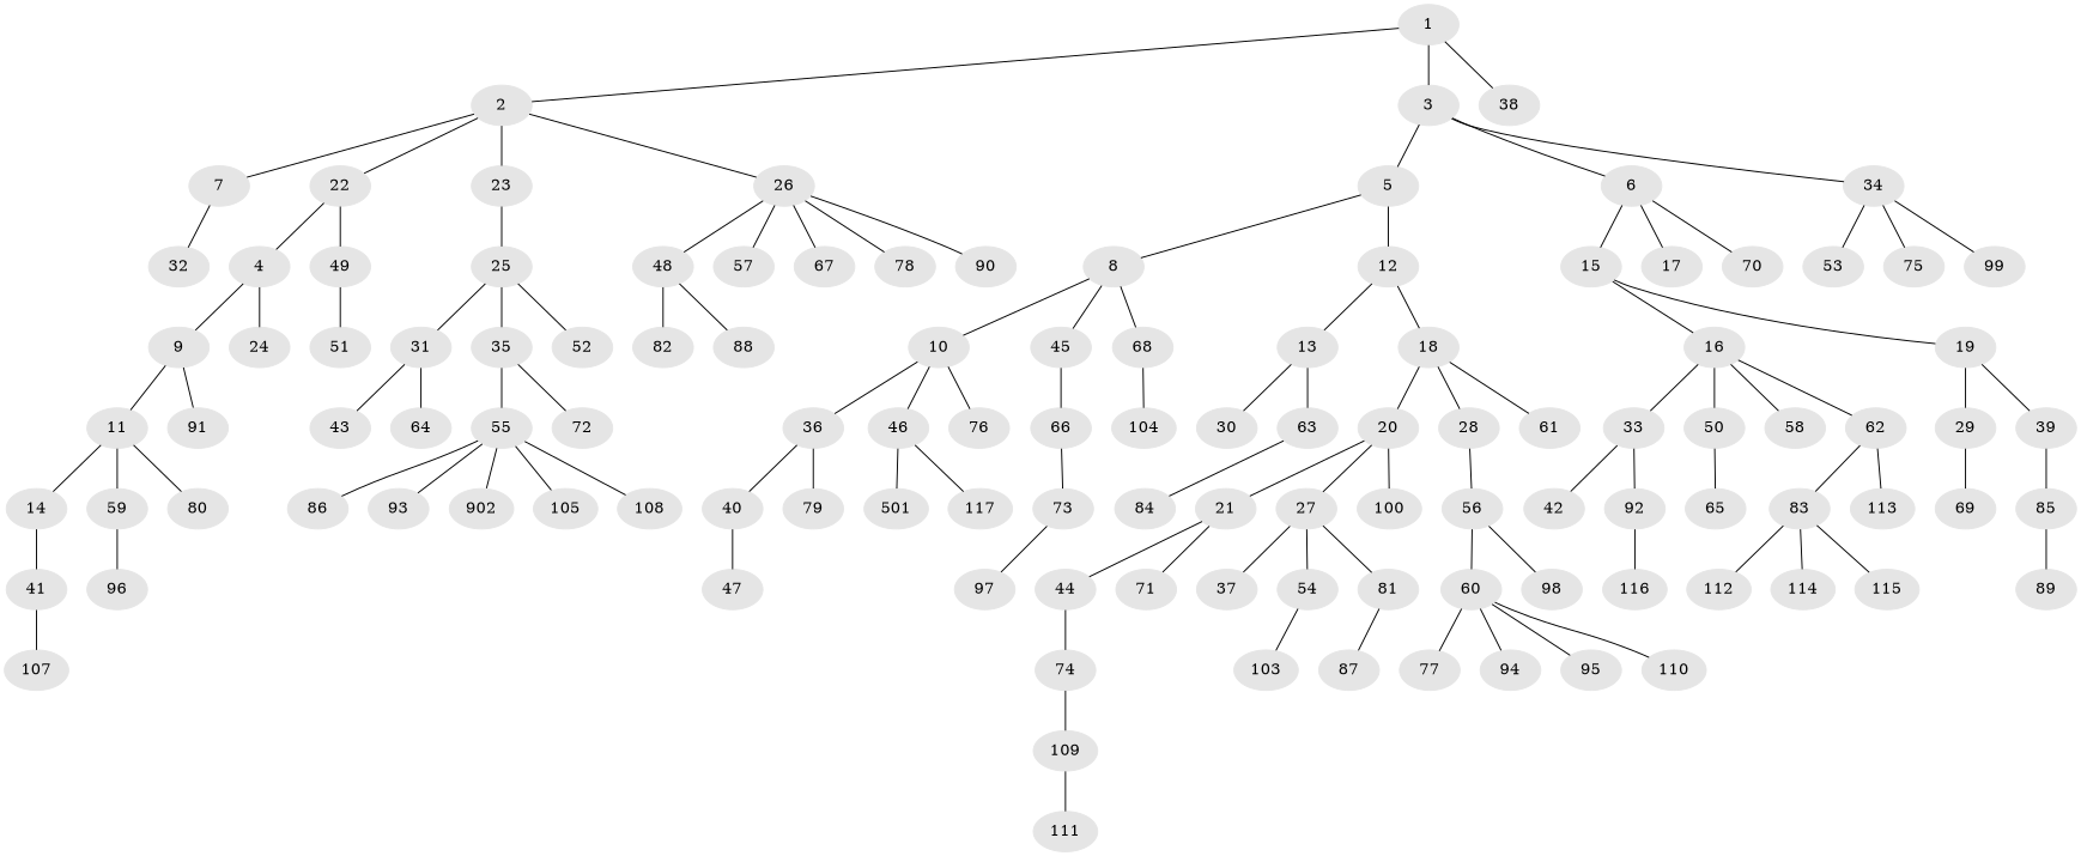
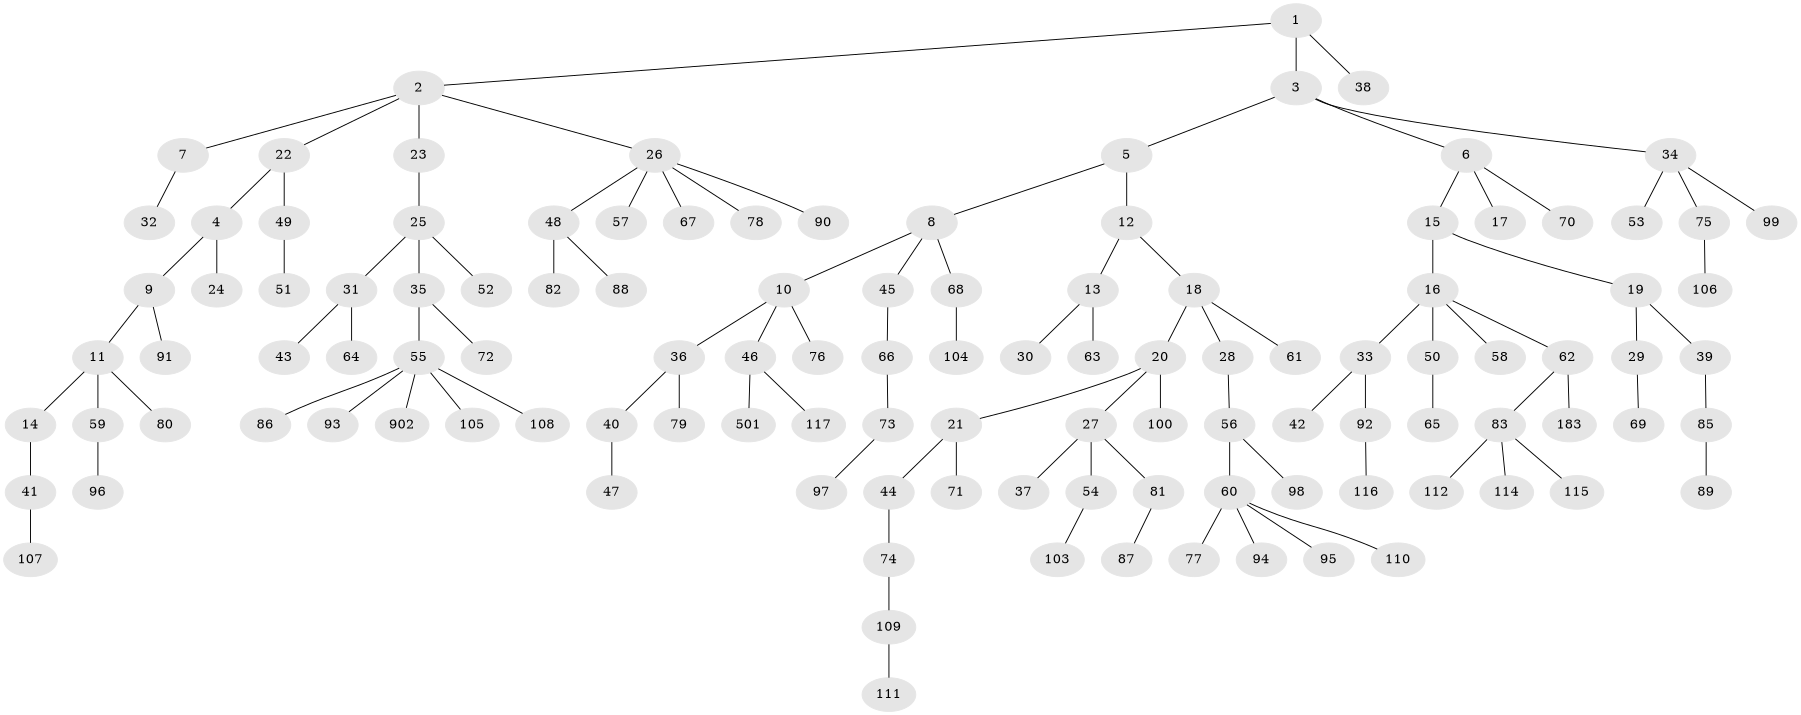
  graph {
    node [color=gray90 style=filled]
    1
    2
    3
    38
    7
    22
    23
    26
    5
    6
    34
    4
    9
    24
    32
    49
    25
    48
    57
    67
    78
    90
    8
    12
    15
    17
    70
    53
    75
    99
    11
    91
    10
    45
    68
    13
    18
    16
    19
    36
    46
    76
    66
    104
    14
    59
    80
    40
    79
    n50 [label=501]
    117
    41
    96
    30
    63
    20
    28
    61
-   84
    107
    33
    50
    58
    62
    29
    39
    42
    92
    65
    83
-   113
+   113 [label=183]
    21
    27
    100
    56
    69
    85
    44
    71
    37
    54
    81
    74
    51
    31
    35
    52
    43
    64
    55
    72
    82
    88
    103
    87
    60
    98
+   106
    86
    93
    n101 [label=902]
    105
    108
    47
    89
    109
    73
    116
    77
    94
    95
    110
    112
    114
    115
    97
    111
    1 -- 2
    1 -- 3
    1 -- 38
    2 -- 7
    2 -- 22
    2 -- 23
    2 -- 26
    3 -- 5
    3 -- 6
    3 -- 34
    7 -- 32
    22 -- 4
    22 -- 49
    23 -- 25
    26 -- 48
    26 -- 57
    26 -- 67
    26 -- 78
    26 -- 90
    5 -- 8
    5 -- 12
    6 -- 15
    6 -- 17
    6 -- 70
    34 -- 53
    34 -- 75
    34 -- 99
    4 -- 9
    4 -- 24
    9 -- 11
    9 -- 91
    49 -- 51
    25 -- 31
    25 -- 35
    25 -- 52
    48 -- 82
    48 -- 88
    8 -- 10
    8 -- 45
    8 -- 68
    12 -- 13
    12 -- 18
    15 -- 16
    15 -- 19
+   75 -- 106
    11 -- 14
    11 -- 59
    11 -- 80
    10 -- 36
    10 -- 46
    10 -- 76
    45 -- 66
    68 -- 104
    13 -- 30
    13 -- 63
    18 -- 20
    18 -- 28
    18 -- 61
    16 -- 33
    16 -- 50
    16 -- 58
    16 -- 62
    19 -- 29
    19 -- 39
    36 -- 40
    36 -- 79
    46 -- n50
    46 -- 117
    66 -- 73
    14 -- 41
    59 -- 96
    40 -- 47
    41 -- 107
-   63 -- 84
    20 -- 21
    20 -- 27
    20 -- 100
    28 -- 56
    33 -- 42
    33 -- 92
    50 -- 65
    62 -- 83
    62 -- 113
    29 -- 69
    39 -- 85
    92 -- 116
    83 -- 112
    83 -- 114
    83 -- 115
    21 -- 44
    21 -- 71
    27 -- 37
    27 -- 54
    27 -- 81
    56 -- 60
    56 -- 98
    85 -- 89
    44 -- 74
    54 -- 103
    81 -- 87
    74 -- 109
    31 -- 43
    31 -- 64
    35 -- 55
    35 -- 72
    55 -- 86
    55 -- 93
    55 -- n101
    55 -- 105
    55 -- 108
    60 -- 77
    60 -- 94
    60 -- 95
    60 -- 110
    109 -- 111
    73 -- 97
  }
